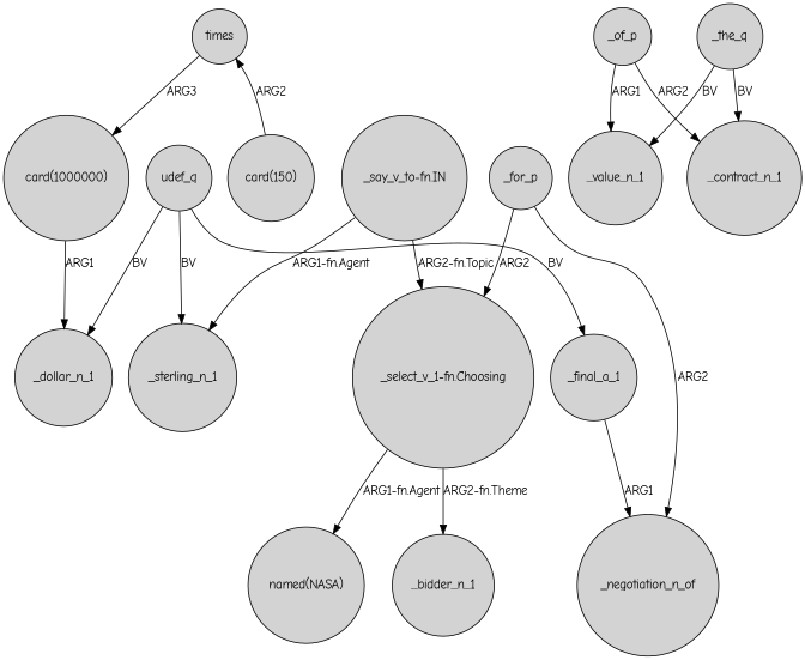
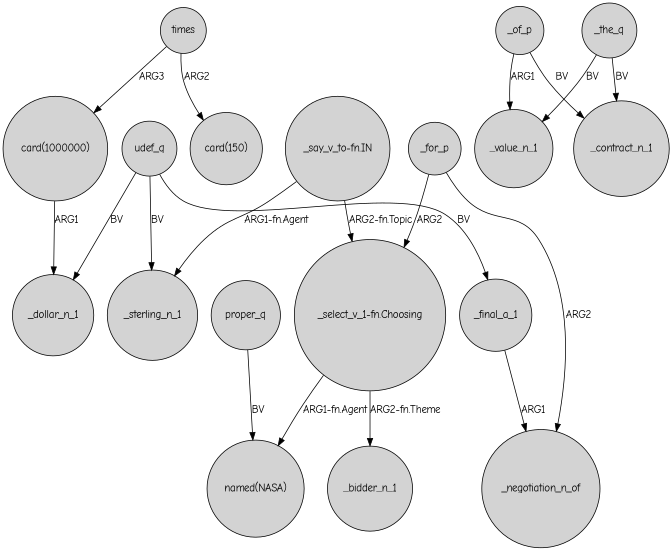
  digraph {
    fontname="Comic Neue"
    node [fontname="Comic Neue" shape=circle style=filled]
    edge [fontname="Comic Neue"]
    udef_q
    _dollar_n_1
    _sterling_n_1
    _final_a_1
    "card(1000000)"
    _of_p
    _value_n_1
    _contract_n_1
+   proper_q
    "named(NASA)"
    "_select_v_1-fn.Choosing"
    _bidder_n_1
    "_say_v_to-fn.IN"
    times
    "card(150)"
    _the_q
    _negotiation_n_of
    _for_p
    udef_q -> _dollar_n_1 [label=BV]
    udef_q -> _sterling_n_1 [label=BV]
    udef_q -> _final_a_1 [label=BV]
    _final_a_1 -> _negotiation_n_of [label=ARG1]
    "card(1000000)" -> _dollar_n_1 [label=ARG1]
    _of_p -> _value_n_1 [label=ARG1]
-   _of_p -> _contract_n_1 [label=ARG2]
+   _of_p -> _contract_n_1 [label=BV]
+   proper_q -> "named(NASA)" [label=BV]
    "_select_v_1-fn.Choosing" -> "named(NASA)" [label="ARG1-fn.Agent"]
    "_select_v_1-fn.Choosing" -> _bidder_n_1 [label="ARG2-fn.Theme"]
    "_say_v_to-fn.IN" -> _sterling_n_1 [label="ARG1-fn.Agent"]
    "_say_v_to-fn.IN" -> "_select_v_1-fn.Choosing" [label="ARG2-fn.Topic"]
    times -> "card(1000000)" [label=ARG3]
-   "card(150)" -> times [label=ARG2]
+   times -> "card(150)" [label=ARG2]
    _the_q -> _value_n_1 [label=BV]
    _the_q -> _contract_n_1 [label=BV]
    _for_p -> "_select_v_1-fn.Choosing" [label=ARG2]
    _for_p -> _negotiation_n_of [label=ARG2]
  }
